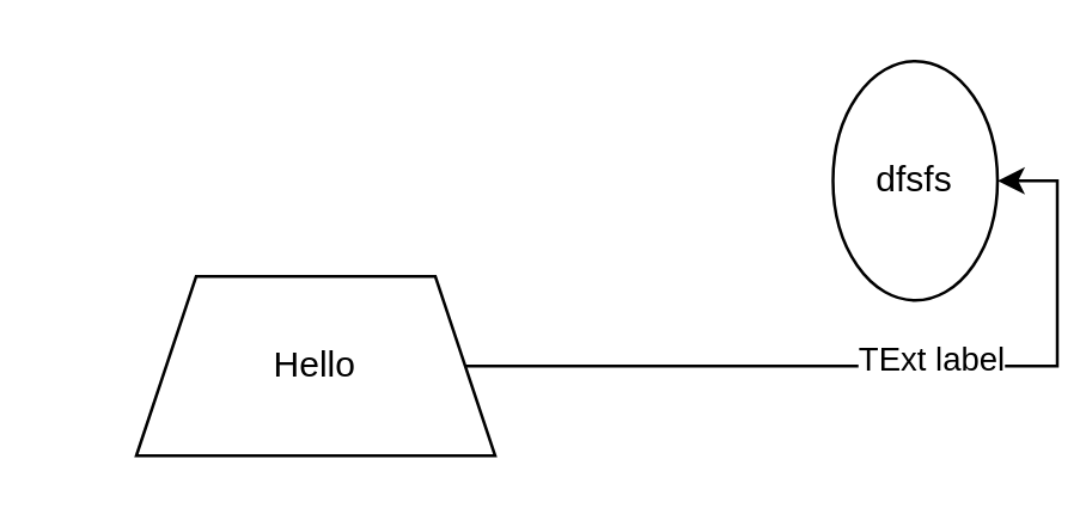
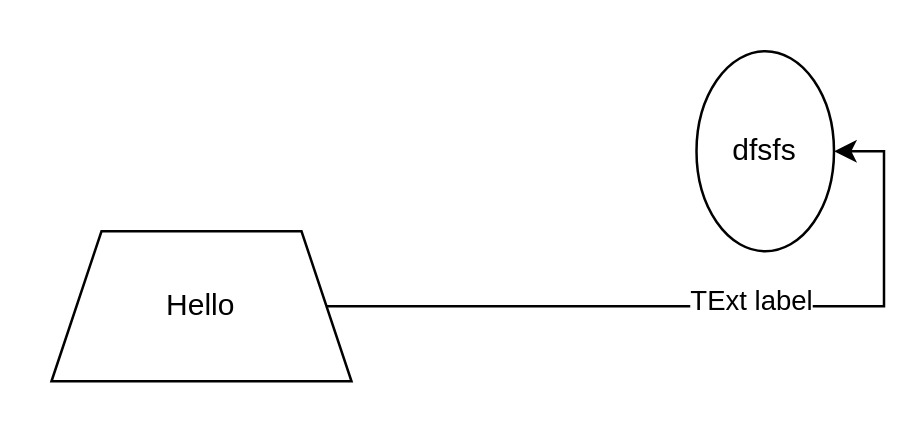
  <mxCell id="0" />
  <mxCell id="1" parent="0" />
  <mxCell id="2" value="" style="edgeStyle=orthogonalEdgeStyle;rounded=0;orthogonalLoop=1;jettySize=auto;html=1;entryX=1;entryY=0.5;entryDx=0;entryDy=0;" edge="1" parent="1" source="4" target="5"><mxGeometry relative="1" as="geometry" /></mxCell>
  <mxCell id="3" value="TExt label" style="edgeLabel;html=1;align=center;verticalAlign=middle;resizable=0;points=[];" vertex="1" connectable="0" parent="2"><mxGeometry x="0.109" y="3" relative="1" as="geometry"><mxPoint as="offset" /></mxGeometry></mxCell>
- <mxCell id="4" value="Hello" style="rounded=0;whiteSpace=wrap;html=1;shape=trapezoid;perimeter=trapezoidPerimeter;fixedSize=1;" vertex="1" parent="1"><mxGeometry x="45" y="92" width="120" height="60" as="geometry" /></mxCell>
+ <mxCell id="4" value="Hello" style="rounded=0;whiteSpace=wrap;html=1;shape=trapezoid;perimeter=trapezoidPerimeter;fixedSize=1;" vertex="1" parent="1"><mxGeometry x="20" y="92" width="120" height="60" as="geometry" /></mxCell>
  <mxCell id="5" value="dfsfs" style="ellipse;whiteSpace=wrap;html=1;rounded=0;" vertex="1" parent="1"><mxGeometry x="278" y="20" width="55" height="80" as="geometry" /></mxCell>
